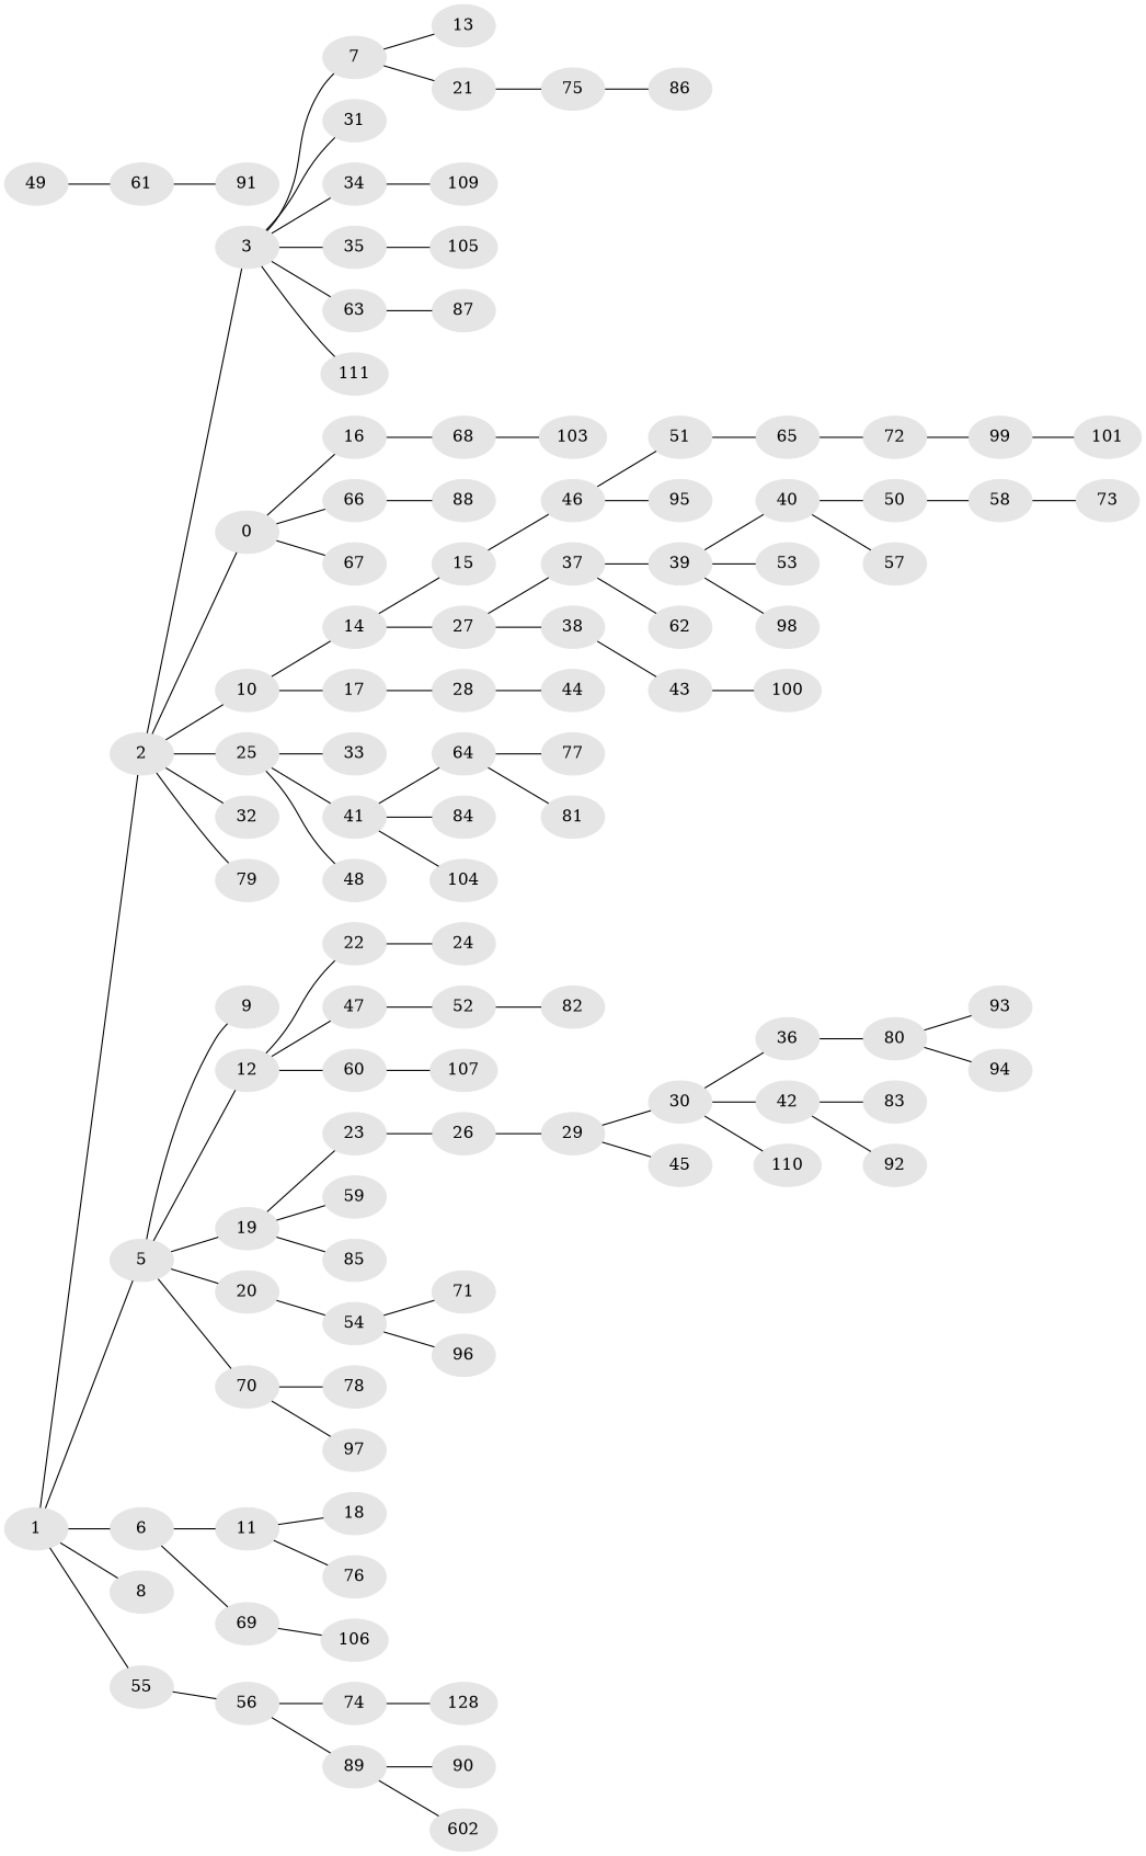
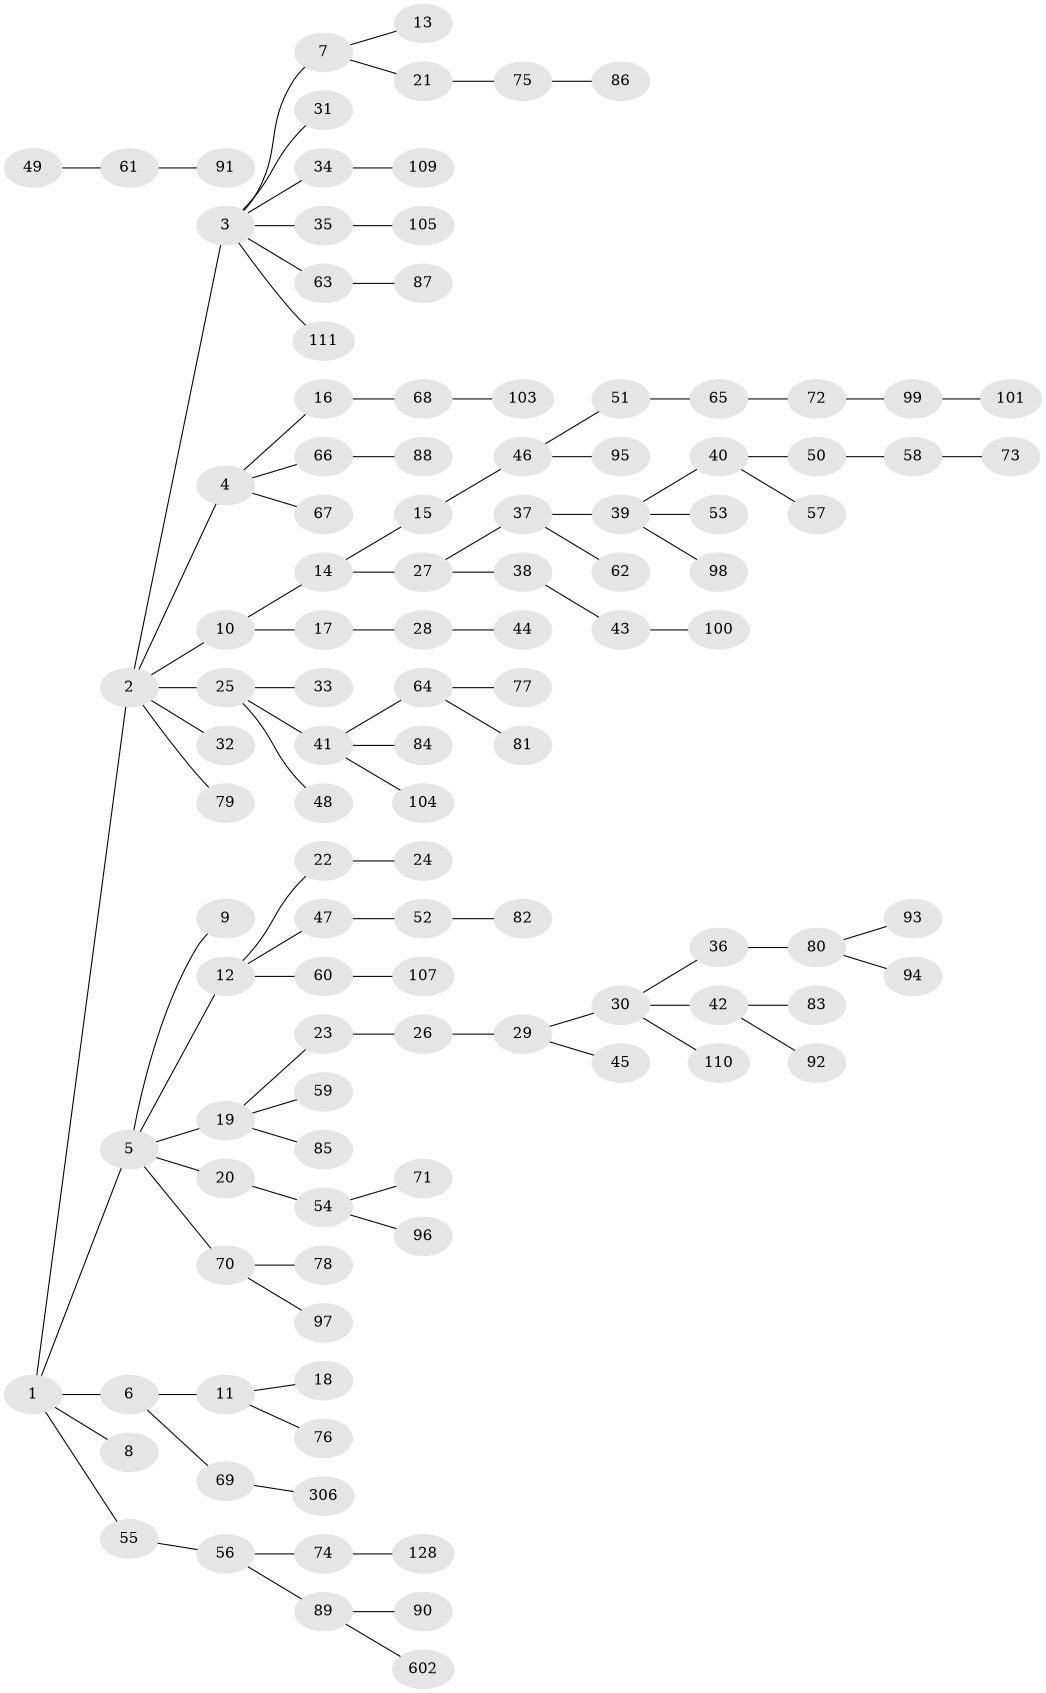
  graph {
    rankdir=LR
    node [color=gray90 style=filled]
    1
    2
    5
    6
    8
    55
    3
-   4 [label=0]
+   4
    10
    25
    32
    79
    9
    12
    19
    20
    70
    11
    69
    56
    7
    31
    34
    35
    63
    111
    16
    66
    67
    14
    17
    33
    41
    48
    13
    21
    109
    105
    87
    68
    88
    22
    47
    60
    23
    59
    85
    54
    78
    97
    18
    76
-   106
+   106 [label=306]
    75
    15
    27
    28
    24
    52
    107
    46
    37
    38
    51
    95
    103
    44
    26
    71
    96
    86
    29
    64
    84
    104
    30
    45
    39
    62
    43
    36
    42
    110
    49
    61
    80
    83
    92
    93
    94
    40
    53
    98
    100
    50
    57
    58
    77
    81
    65
    82
    91
    73
    72
    74
    89
    n107 [label=128]
    90
    n109 [label=602]
    99
    101
    1 -- 2
    1 -- 5
    1 -- 6
    1 -- 8
    1 -- 55
    2 -- 3
    2 -- 4
    2 -- 10
    2 -- 25
    2 -- 32
    2 -- 79
    5 -- 9
    5 -- 12
    5 -- 19
    5 -- 20
    5 -- 70
    6 -- 11
    6 -- 69
    55 -- 56
    3 -- 7
    3 -- 31
    3 -- 34
    3 -- 35
    3 -- 63
    3 -- 111
    4 -- 16
    4 -- 66
    4 -- 67
    10 -- 14
    10 -- 17
    25 -- 33
    25 -- 41
    25 -- 48
    12 -- 22
    12 -- 47
    12 -- 60
    19 -- 23
    19 -- 59
    19 -- 85
    20 -- 54
    70 -- 78
    70 -- 97
    11 -- 18
    11 -- 76
    69 -- 106
    56 -- 74
    56 -- 89
    7 -- 13
    7 -- 21
    34 -- 109
    35 -- 105
    63 -- 87
    16 -- 68
    66 -- 88
    14 -- 15
    14 -- 27
    17 -- 28
    41 -- 64
    41 -- 84
    41 -- 104
    21 -- 75
    68 -- 103
    22 -- 24
    47 -- 52
    60 -- 107
    23 -- 26
    54 -- 71
    54 -- 96
    75 -- 86
    15 -- 46
    27 -- 37
    27 -- 38
    28 -- 44
    52 -- 82
    46 -- 51
    46 -- 95
    37 -- 39
    37 -- 62
    38 -- 43
    51 -- 65
    26 -- 29
    29 -- 30
    29 -- 45
    64 -- 77
    64 -- 81
    30 -- 36
    30 -- 42
    30 -- 110
    39 -- 40
    39 -- 53
    39 -- 98
    43 -- 100
    36 -- 80
    42 -- 83
    42 -- 92
    49 -- 61
    61 -- 91
    80 -- 93
    80 -- 94
    40 -- 50
    40 -- 57
    50 -- 58
    58 -- 73
    65 -- 72
    72 -- 99
    74 -- n107
    89 -- 90
    89 -- n109
    99 -- 101
  }
